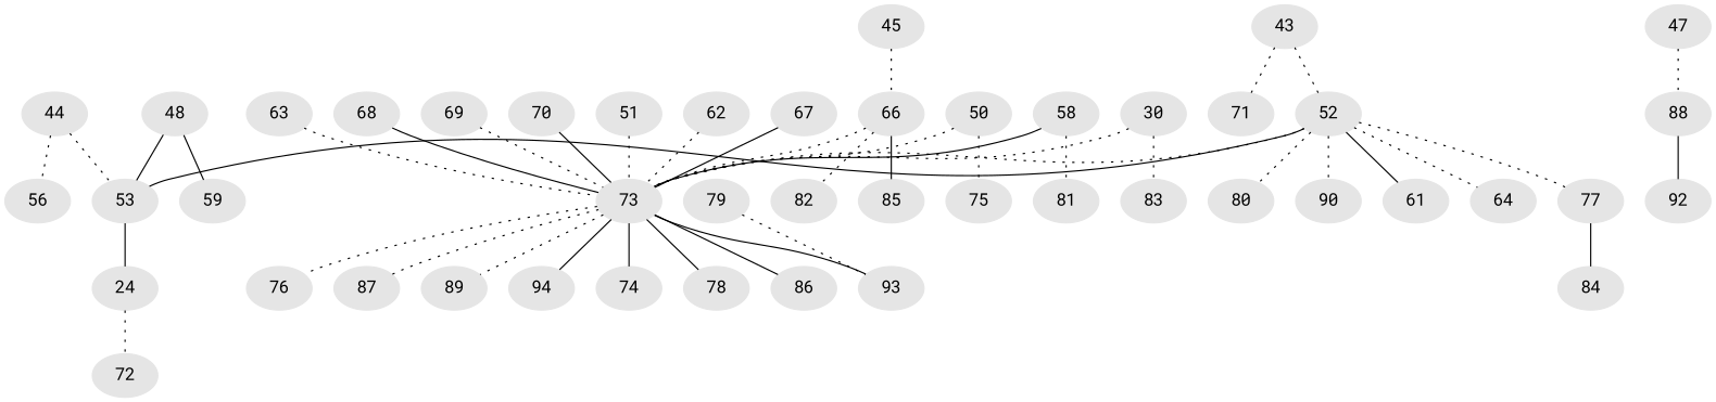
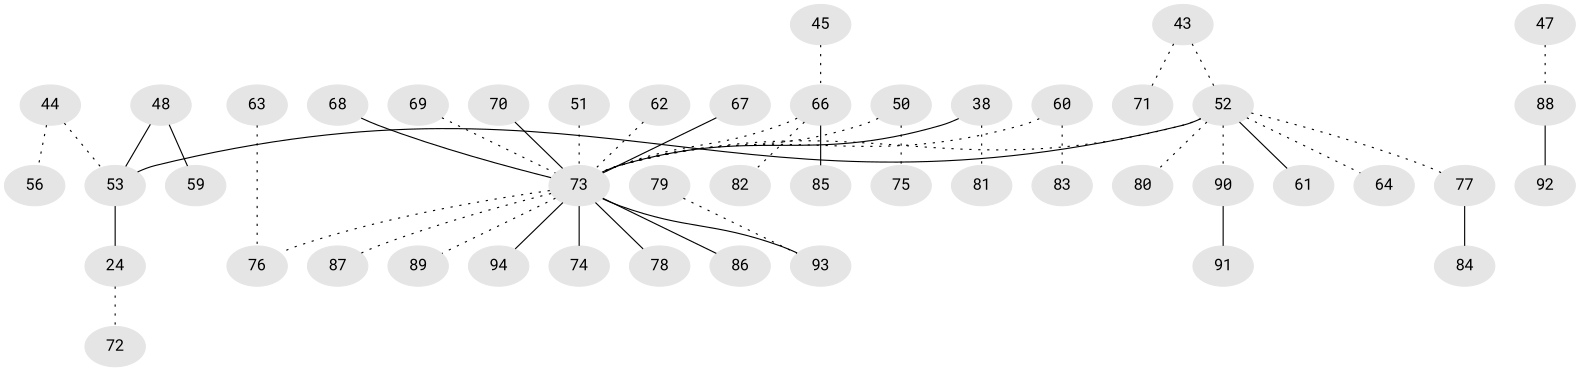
  graph {
    fontname="Roboto Mono"
    node [color=gray90 fontname="Roboto Mono" style=filled]
    edge [fontname="Roboto Mono" style=dotted]
    52 [super="+23+30+17+28+34+40"]
    53 [super="+18+35+46"]
    73 [super="+25+65+36+38+37"]
    61
    64
    77
    80
    90
    43
    71
    n11 [label=24]
    44
    56
    66 [super="+39"]
    82 [super="+33"]
    85
    45
    74
    76
    78
    86
    87
    89
    93 [super="+55"]
    94
    47
    88
    92
    48 [super="+20+31+42"]
    59
    50
    75
    51
    84
+   91
    72
-   58
+   58 [label=38]
    81
-   60 [label=30]
+   60
    83
    62
    63
    67
    68
    69
    70
    79
    52 -- 53 [style=solid]
    52 -- 73
    52 -- 61 [style=solid]
    52 -- 64
    52 -- 77
    52 -- 80
    52 -- 90
    53 -- n11 [style=solid]
    73 -- 74 [style=solid]
    73 -- 76
    73 -- 78 [style=solid]
    73 -- 86 [style=solid]
    73 -- 87
    73 -- 89
    73 -- 93 [style=solid]
    73 -- 94 [style=solid]
    77 -- 84 [style=solid]
+   90 -- 91 [style=solid]
    43 -- 52
    43 -- 71
    n11 -- 72
    44 -- 53
    44 -- 56
    66 -- 73
    66 -- 82
    66 -- 85 [style=solid]
    45 -- 66
    47 -- 88
    88 -- 92 [style=solid]
    48 -- 53 [style=solid]
    48 -- 59 [style=solid]
    50 -- 73
    50 -- 75
    51 -- 73
    58 -- 73 [style=solid]
    58 -- 81
    60 -- 73
    60 -- 83
    62 -- 73
-   63 -- 73
+   63 -- 76
    67 -- 73 [style=solid]
    68 -- 73 [style=solid]
    69 -- 73
    70 -- 73 [style=solid]
    79 -- 93
  }
